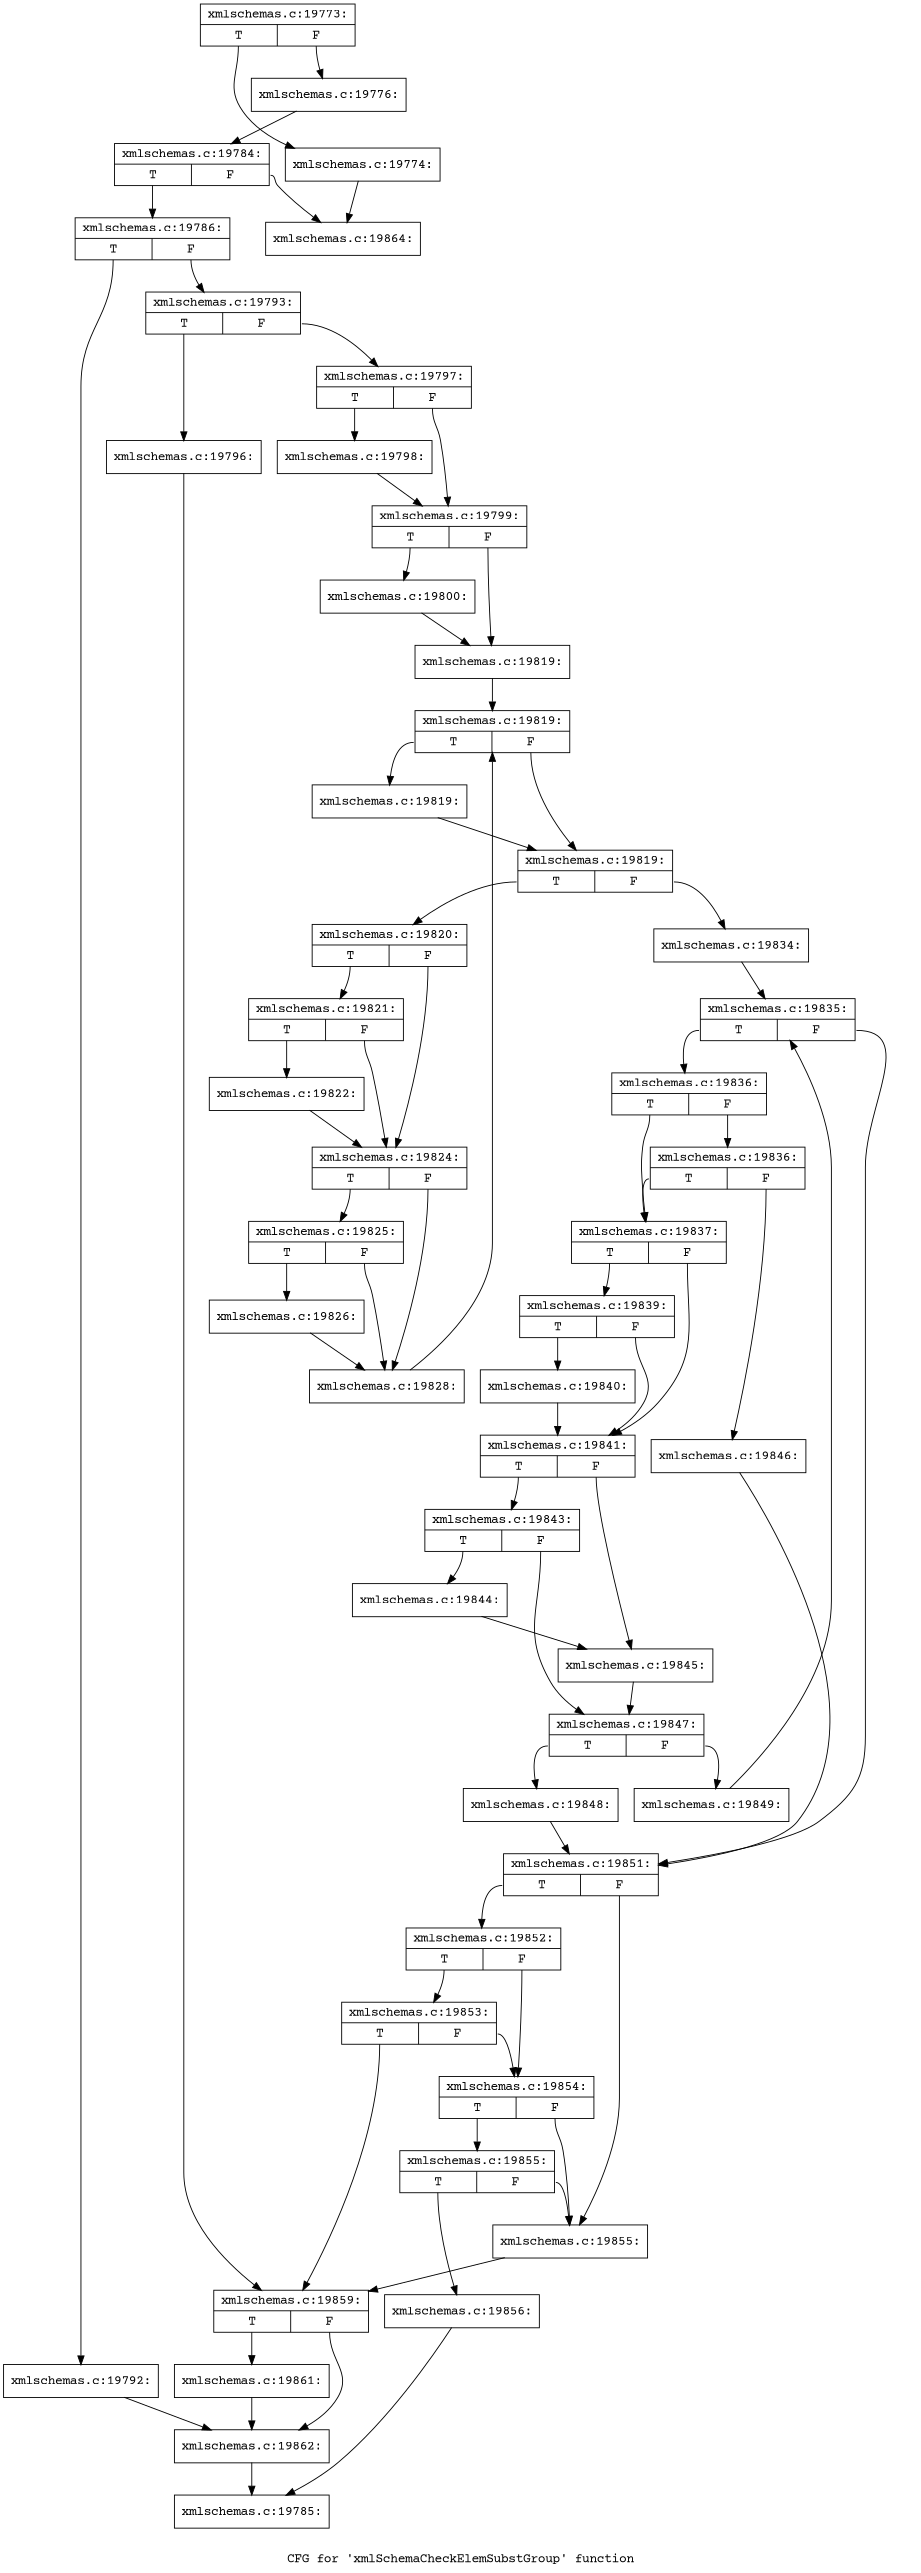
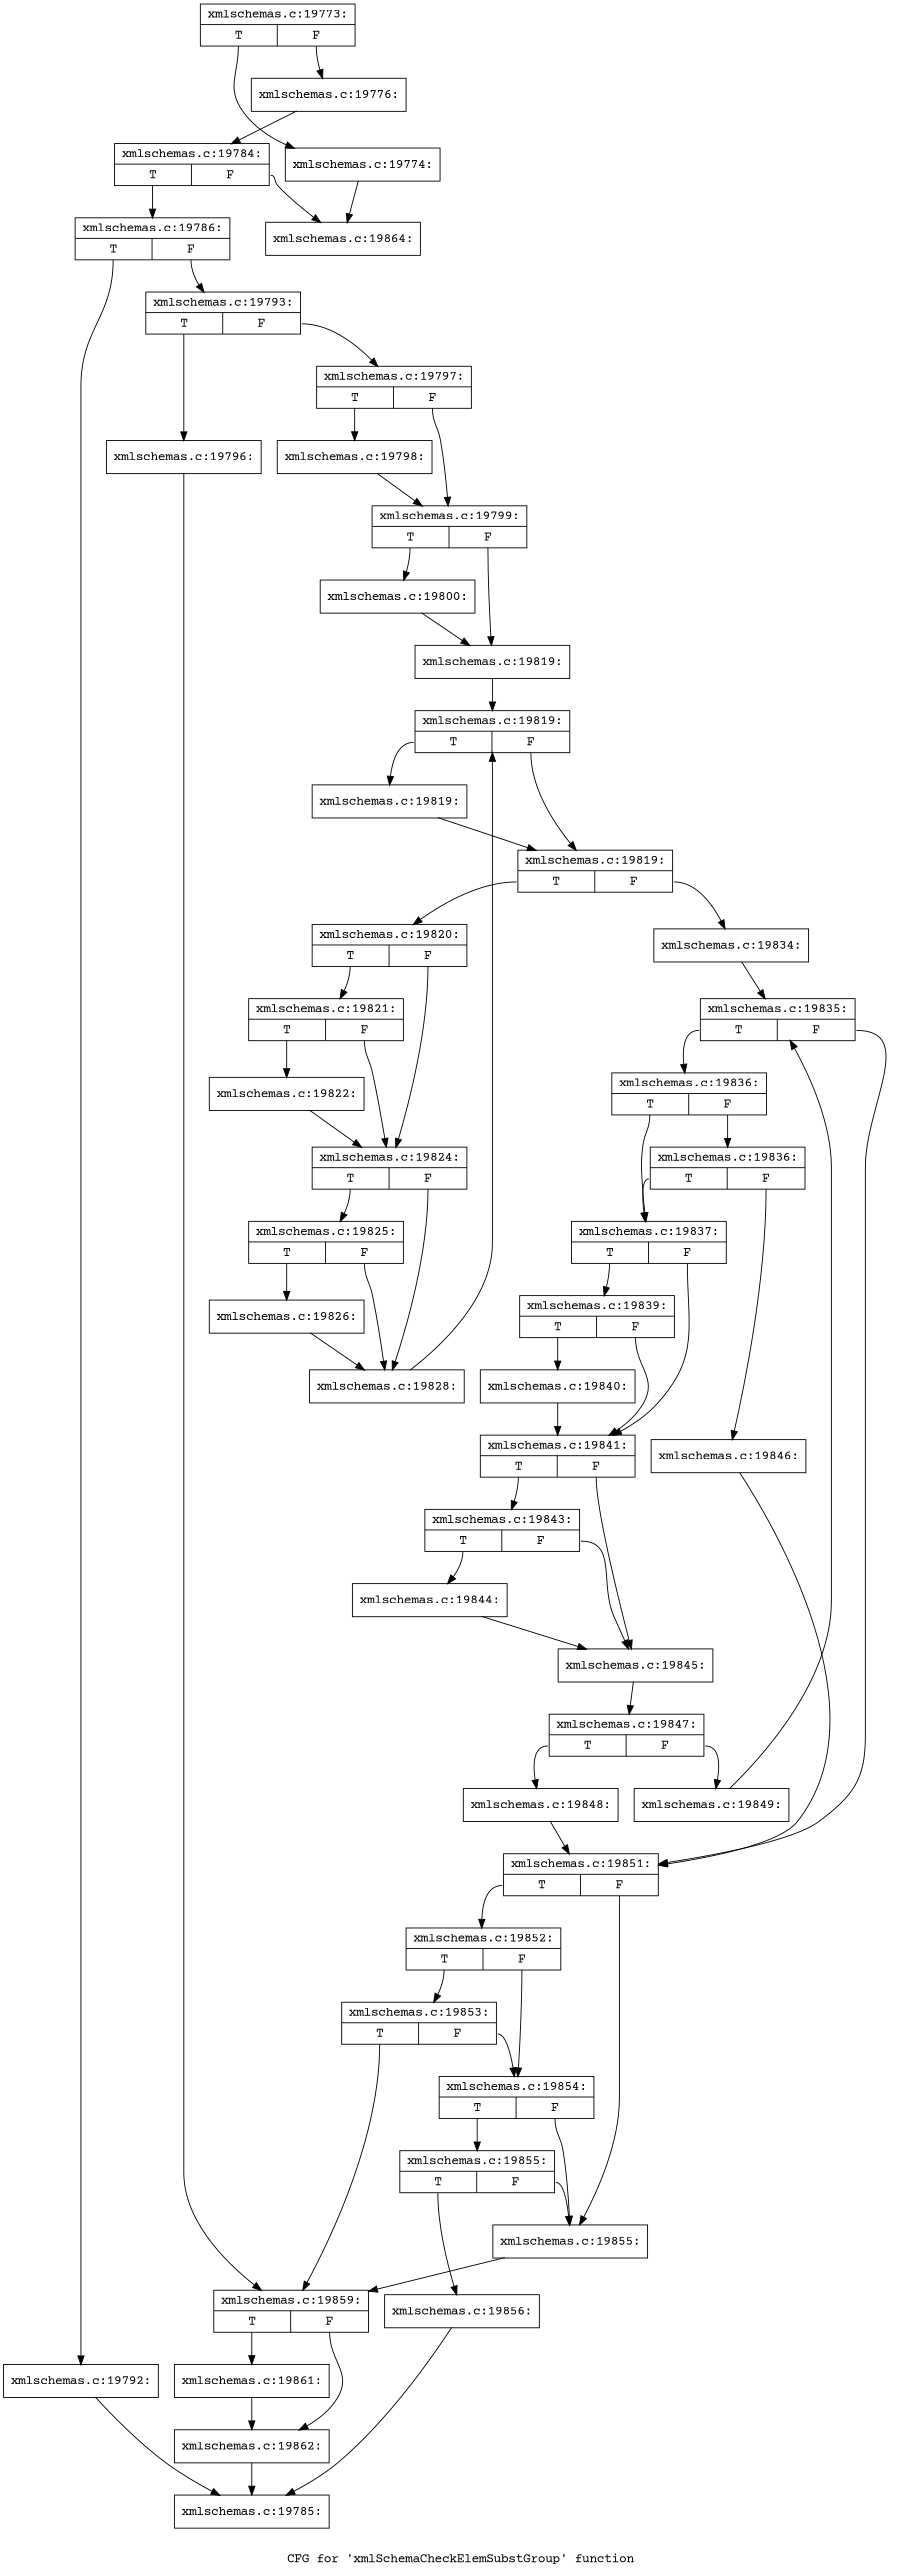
  digraph {
    fontname="Courier Prime"
    label="CFG for 'xmlSchemaCheckElemSubstGroup' function"
    node [fontname="Courier Prime" shape=record]
    edge [fontname="Courier Prime" tailport=s0]
    n1 [label="{xmlschemas.c:19774:}"]
    n2 [label="{xmlschemas.c:19864:}"]
    n3 [label="{xmlschemas.c:19773:|{<s0>T|<s1>F}}"]
    n4 [label="{xmlschemas.c:19776:}"]
    n5 [label="{xmlschemas.c:19784:|{<s0>T|<s1>F}}"]
    n6 [label="{xmlschemas.c:19786:|{<s0>T|<s1>F}}"]
    n7 [label="{xmlschemas.c:19792:}"]
    n8 [label="{xmlschemas.c:19793:|{<s0>T|<s1>F}}"]
    n9 [label="{xmlschemas.c:19785:}"]
    n10 [label="{xmlschemas.c:19796:}"]
    n11 [label="{xmlschemas.c:19797:|{<s0>T|<s1>F}}"]
    n12 [label="{xmlschemas.c:19859:|{<s0>T|<s1>F}}"]
    n13 [label="{xmlschemas.c:19798:}"]
    n14 [label="{xmlschemas.c:19799:|{<s0>T|<s1>F}}"]
    n15 [label="{xmlschemas.c:19861:}"]
    n16 [label="{xmlschemas.c:19862:}"]
    n17 [label="{xmlschemas.c:19800:}"]
    n18 [label="{xmlschemas.c:19819:}"]
    n19 [label="{xmlschemas.c:19819:|{<s0>T|<s1>F}}"]
    n20 [label="{xmlschemas.c:19819:}"]
    n21 [label="{xmlschemas.c:19819:|{<s0>T|<s1>F}}"]
    n22 [label="{xmlschemas.c:19820:|{<s0>T|<s1>F}}"]
    n23 [label="{xmlschemas.c:19834:}"]
    n24 [label="{xmlschemas.c:19821:|{<s0>T|<s1>F}}"]
    n25 [label="{xmlschemas.c:19824:|{<s0>T|<s1>F}}"]
    n26 [label="{xmlschemas.c:19835:|{<s0>T|<s1>F}}"]
    n27 [label="{xmlschemas.c:19822:}"]
    n28 [label="{xmlschemas.c:19825:|{<s0>T|<s1>F}}"]
    n29 [label="{xmlschemas.c:19828:}"]
    n30 [label="{xmlschemas.c:19836:|{<s0>T|<s1>F}}"]
    n31 [label="{xmlschemas.c:19851:|{<s0>T|<s1>F}}"]
    n32 [label="{xmlschemas.c:19826:}"]
    n33 [label="{xmlschemas.c:19837:|{<s0>T|<s1>F}}"]
    n34 [label="{xmlschemas.c:19836:|{<s0>T|<s1>F}}"]
    n35 [label="{xmlschemas.c:19852:|{<s0>T|<s1>F}}"]
    n36 [label="{xmlschemas.c:19855:}"]
    n37 [label="{xmlschemas.c:19839:|{<s0>T|<s1>F}}"]
    n38 [label="{xmlschemas.c:19841:|{<s0>T|<s1>F}}"]
    n39 [label="{xmlschemas.c:19846:}"]
    n40 [label="{xmlschemas.c:19853:|{<s0>T|<s1>F}}"]
    n41 [label="{xmlschemas.c:19854:|{<s0>T|<s1>F}}"]
    n42 [label="{xmlschemas.c:19840:}"]
    n43 [label="{xmlschemas.c:19843:|{<s0>T|<s1>F}}"]
    n44 [label="{xmlschemas.c:19845:}"]
    n45 [label="{xmlschemas.c:19844:}"]
    n46 [label="{xmlschemas.c:19847:|{<s0>T|<s1>F}}"]
    n47 [label="{xmlschemas.c:19848:}"]
    n48 [label="{xmlschemas.c:19849:}"]
    n49 [label="{xmlschemas.c:19855:|{<s0>T|<s1>F}}"]
    n50 [label="{xmlschemas.c:19856:}"]
    n1 -> n2
    n3 -> n1
    n3 -> n4 [tailport=s1]
    n4 -> n5
    n5 -> n2 [tailport=s1]
    n5 -> n6
    n6 -> n7
    n6 -> n8 [tailport=s1]
-   n7 -> n16
+   n7 -> n9
    n8 -> n10
    n8 -> n11 [tailport=s1]
    n10 -> n12
    n11 -> n13
    n11 -> n14 [tailport=s1]
    n12 -> n15
    n12 -> n16 [tailport=s1]
    n13 -> n14
    n14 -> n17
    n14 -> n18 [tailport=s1]
    n15 -> n16
    n16 -> n9
    n17 -> n18
    n18 -> n19
    n19 -> n20
    n19 -> n21 [tailport=s1]
    n20 -> n21
    n21 -> n22
    n21 -> n23 [tailport=s1]
    n22 -> n24
    n22 -> n25 [tailport=s1]
    n23 -> n26
    n24 -> n25 [tailport=s1]
    n24 -> n27
    n25 -> n28
    n25 -> n29 [tailport=s1]
    n26 -> n30
    n26 -> n31 [tailport=s1]
    n27 -> n25
    n28 -> n29 [tailport=s1]
    n28 -> n32
    n29 -> n19
    n30 -> n33
    n30 -> n34 [tailport=s1]
    n31 -> n35
    n31 -> n36 [tailport=s1]
    n32 -> n29
    n33 -> n37
    n33 -> n38 [tailport=s1]
    n34 -> n33
    n34 -> n39 [tailport=s1]
    n35 -> n40
    n35 -> n41 [tailport=s1]
    n36 -> n12
    n37 -> n38 [tailport=s1]
    n37 -> n42
    n38 -> n43
    n38 -> n44 [tailport=s1]
    n39 -> n31
    n40 -> n12
    n40 -> n41 [tailport=s1]
    n41 -> n36 [tailport=s1]
    n41 -> n49
    n42 -> n38
-   n43 -> n46 [tailport=s1]
+   n43 -> n44 [tailport=s1]
    n43 -> n45
    n44 -> n46
    n45 -> n44
    n46 -> n47
    n46 -> n48 [tailport=s1]
    n47 -> n31
    n48 -> n26
    n49 -> n36 [tailport=s1]
    n49 -> n50
    n50 -> n9
  }
